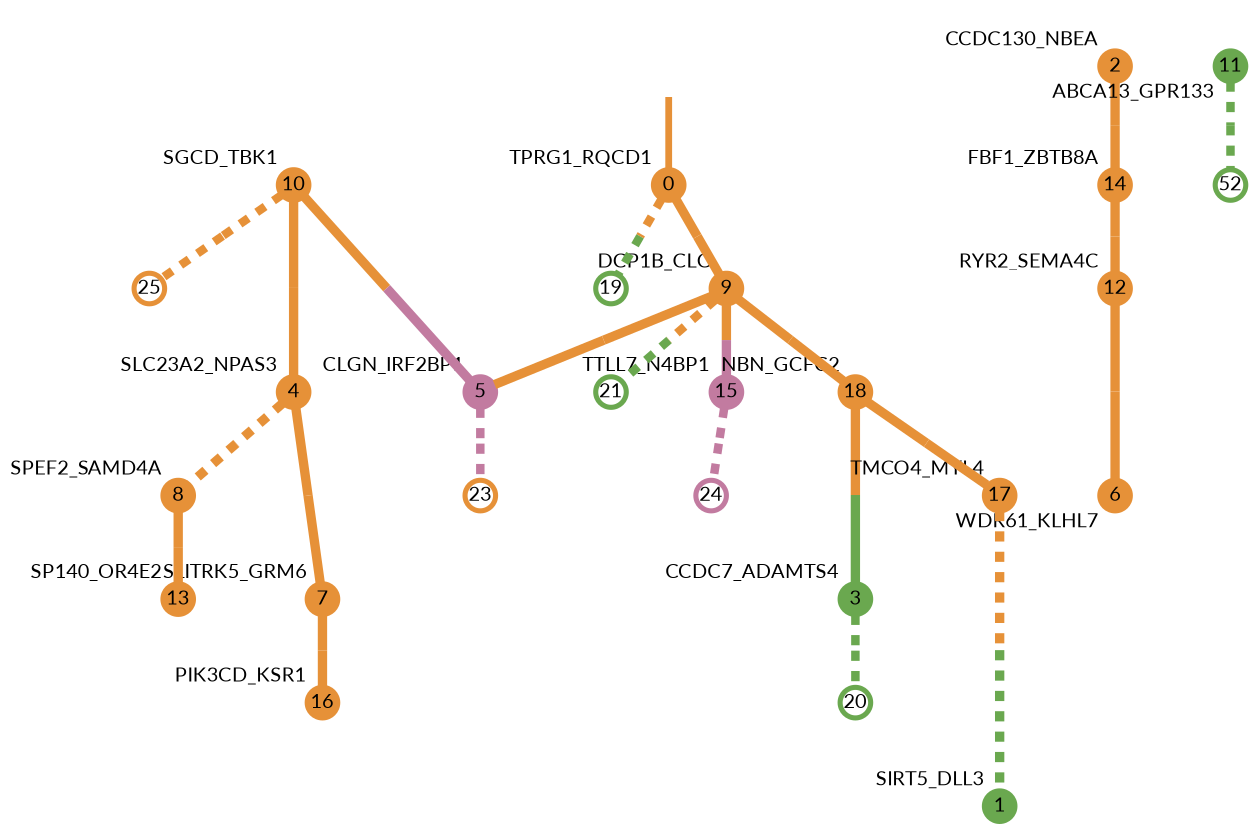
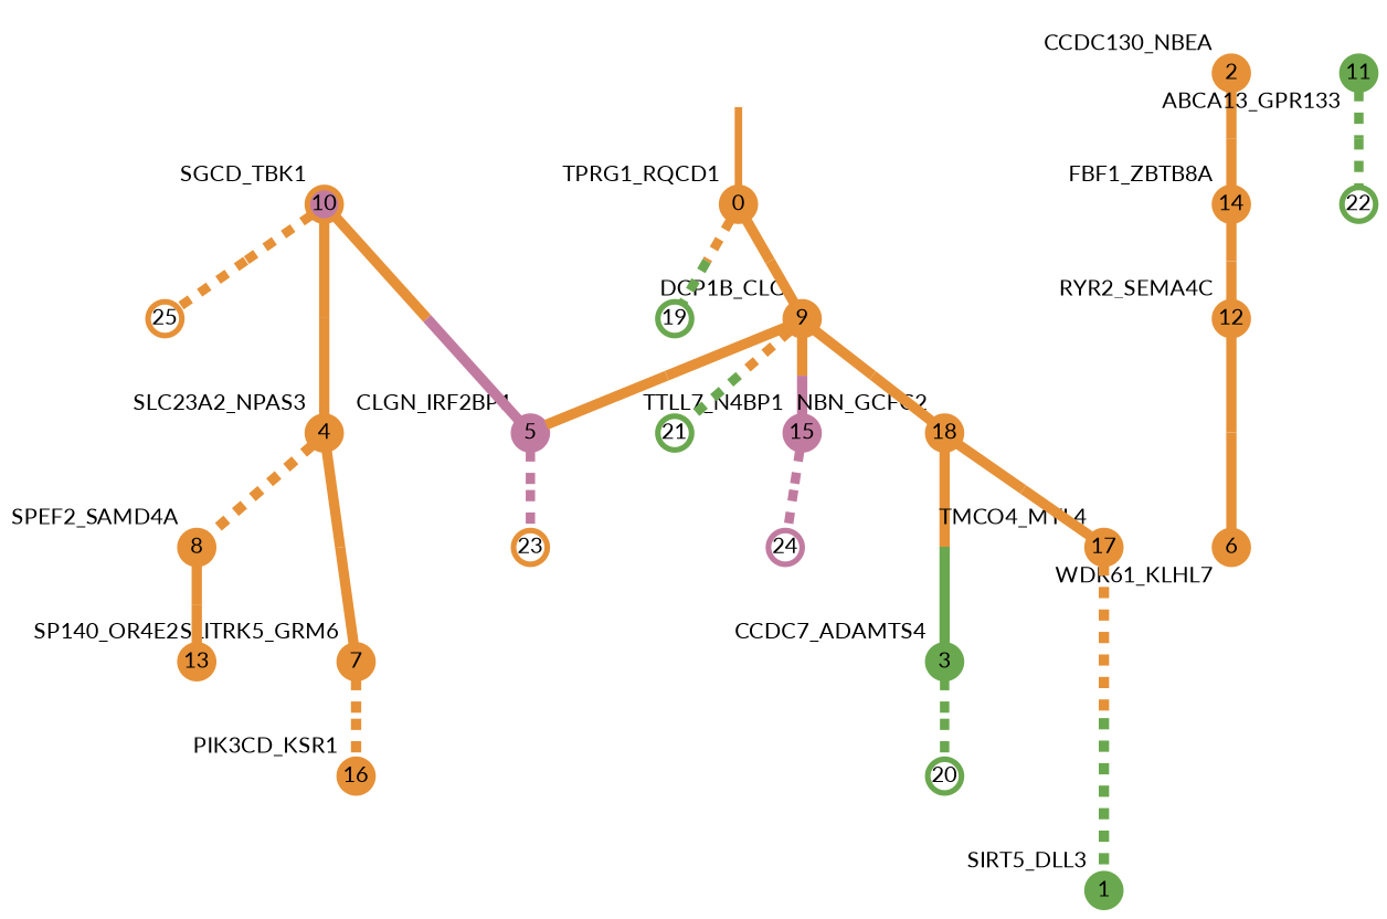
  strict digraph {
    forcelabels=true
    nodesep=0.7
    rankdir=TB
    ranksep=0.6
    splines=false
    node [color="#e69138ff" fillcolor="#e69138ff" fixedsize=true fontname=Lato fontsize="12pt" penwidth=3 shape=circle style=filled]
    edge [arrowsize=0 color="#e69138ff;0.5:#e69138ff" minlen=1.2777777910232544 penwidth=5.5 style=solid]
    0 [height=0.25 xlabel=TPRG1_RQCD1]
    9 [height=0.25 xlabel=DCP1B_CLC]
    19 [color="#6aa84fff" fillcolor="#6aa84fff" height=0.25 style=solid]
    2 [height=0.25 xlabel=CCDC130_NBEA]
    14 [height=0.25 xlabel=FBF1_ZBTB8A]
    15 [color="#c27ba0ff" fillcolor="#c27ba0ff" height=0.25 xlabel=TTLL7_N4BP1]
    18 [height=0.25 xlabel=NBN_GCFC2]
    21 [color="#6aa84fff" fillcolor="#6aa84fff" height=0.25 style=solid]
    5 [color="#c27ba0ff" fillcolor="#c27ba0ff" height=0.25 xlabel=CLGN_IRF2BP1]
    12 [height=0.25 xlabel=RYR2_SEMA4C]
-   10 [height=0.25 xlabel=SGCD_TBK1]
+   10 [fillcolor="#c27ba0ff" height=0.25 xlabel=SGCD_TBK1]
    4 [height=0.25 xlabel=SLC23A2_NPAS3]
    25 [height=0.25 style=solid]
    24 [color="#c27ba0ff" fillcolor="#c27ba0ff" height=0.25 style=solid]
    3 [color="#6aa84fff" fillcolor="#6aa84fff" height=0.25 xlabel=CCDC7_ADAMTS4]
    17 [height=0.25 xlabel=TMCO4_MYL4]
    1 [color="#6aa84fff" fillcolor="#6aa84fff" height=0.25 xlabel=SIRT5_DLL3]
    11 [color="#6aa84fff" fillcolor="#6aa84fff" height=0.25 xlabel=ABCA13_GPR133]
-   22 [color="#6aa84fff" fillcolor="#6aa84fff" height=0.25 style=solid label=52]
+   22 [color="#6aa84fff" fillcolor="#6aa84fff" height=0.25 style=solid]
    6 [height=0.25 xlabel=WDR61_KLHL7]
    20 [color="#6aa84fff" fillcolor="#6aa84fff" height=0.25 style=solid]
    7 [height=0.25 xlabel=SLITRK5_GRM6]
    8 [height=0.25 xlabel=SPEF2_SAMD4A]
    16 [height=0.25 xlabel=PIK3CD_KSR1]
    13 [height=0.25 xlabel=SP140_OR4E2]
    23 [fillcolor="#c27ba0ff" height=0.25 style=solid]
    normal [style=invis xlabel=TPRG1_RQCD1 color="" fillcolor="" fixedsize="" fontname="" fontsize="" shape=""]
    0 -> 9 [minlen=1.8888888359069824]
    0 -> 19 [color="#e69138ff;0.5:#6aa84fff" penwidth=5 style=dashed]
    9 -> 15 [color="#e69138ff;0.5:#c27ba0ff" minlen=1.6666667461395264]
    9 -> 18 [minlen=1.5555555820465088]
    9 -> 21 [color="#e69138ff;0.5:#6aa84fff" penwidth=5 style=dashed]
    9 -> 5 [minlen=1.8888888359069824]
    2 -> 14 [minlen=1.6666667461395264]
    14 -> 12 [minlen=1.7777777910232544]
    15 -> 24 [color="#c27ba0ff;0.5:#c27ba0ff" penwidth=5 style=dashed]
    18 -> 3 [color="#e69138ff;0.5:#6aa84fff" minlen=2.777777671813965]
    18 -> 17 [minlen=1.5555555820465088]
    5 -> 23 [color="#c27ba0ff;0.5:#c27ba0ff" penwidth=5 style=dashed]
    12 -> 6 [minlen=2.222222328186035]
    10 -> 5 [color="#e69138ff;0.5:#c27ba0ff" minlen=2.3333334922790527]
    10 -> 4 [minlen=2.4444446563720703]
    10 -> 25 [penwidth=5 style=dashed]
    4 -> 7 [minlen=2.0]
    4 -> 8 [minlen=1.8888888359069824 style=dashed]
    3 -> 20 [color="#6aa84fff;0.5:#6aa84fff" penwidth=5 style=dashed]
    17 -> 1 [color="#e69138ff;0.5:#6aa84fff" minlen=3.0 style=dashed]
    11 -> 22 [color="#6aa84fff;0.5:#6aa84fff" penwidth=5 style=dashed]
-   7 -> 16 [minlen=1.5555555820465088]
+   7 -> 16 [minlen=1.5555555820465088 style=dashed]
    8 -> 13 [minlen=1.6666667461395264]
    normal -> 0 [color="#e69138ff" penwidth=4 minlen=""]
  }
